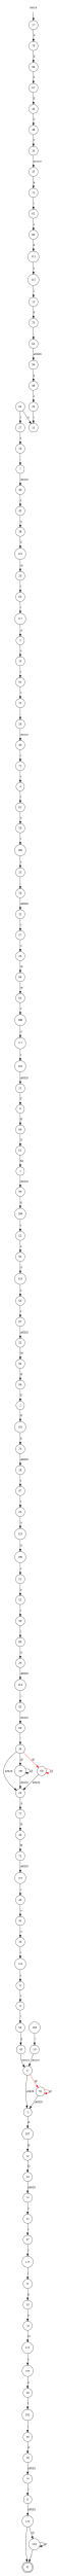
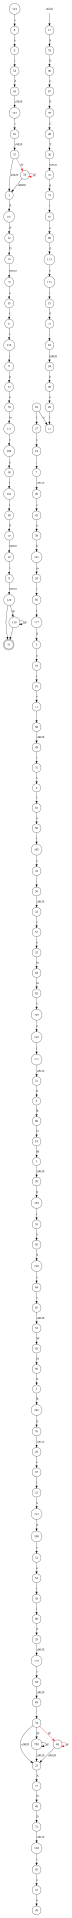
  digraph {
    fontname="Liberation Serif"
    rankdir=TB
    node [fontname="Liberation Serif" shape=circle]
    edge [fontname="Liberation Serif"]
    0
    120
    31 [shape=doublecircle]
    110
    1
    99
    104
    55
    2
    101
    76
    28
    3
    107
    12
    14
    4
    81
    50
    105
    5
    19
    91
    11
    6
    86
    61
    7
    40
    42
    38
    8
    9
    54
    43
    103
    10
    58
    49
    75
    74
    85
    62
    13
    27
    47
    15
    79
    63
    94
    16
    37
    59
    17
    78
    90
    initial [shape=plaintext]
    67
    18
    102
    88
    60
    20
    66
    117
    21
    22
    123
    100
    51
    23
    77
    46
    72
    24
    25
    84
    82
    108
    26
    97
    29
    114
    93
    69
    30
    124
    32
    57
    33
    56
    34
    n93 [label=709]
    68
    35
    73
    65
    89
    36
    121
    39
    80
    41
    44
    48
    45
    118
    116
    71
    83
    53
    52
    92
    96
    95
    119
    64
    98
    87
    113
    115
    70
    111
    106
    112
    122
    0 -> 120 [label="\u0020"]
    120 -> 31 [label="'"]
    120 -> 110 [label="@"]
    110 -> 31 [label="'"]
    110 -> 110 [label="@"]
    1 -> 99 [label="\u0020"]
    99 -> 104 [label=g]
    104 -> 55 [label=r]
    55 -> 95 [label=a]
    2 -> 101 [label=R]
    101 -> 76 [label=E]
    76 -> 28 [label="\u0020"]
    28 -> 97 [label=s]
    3 -> 107 [label=A]
    107 -> 12 [label=N]
    12 -> 14 [label=D]
    14 -> 74 [label="\u0020"]
    4 -> 81 [label=l]
    81 -> 50 [label=a]
    50 -> 105 [label=t]
    105 -> 33 [label=e]
    5 -> 19 [label=a]
    19 -> 91 [label=t]
    91 -> 11 [label=e]
    11 -> 58 [label=","]
    6 -> 86 [label=R]
    86 -> 61 [label=O]
    61 -> 1 [label=M]
    7 -> 40 [label="\u0020"]
    40 -> 42 [label=s]
    42 -> 38 [label=u]
    38 -> 121 [label=b]
    8 -> 9 [label=e]
    9 -> 54 [label=i]
    54 -> 43 [label=d]
-   43 -> 37 [label="\u0020"]
+   43 -> 103 [label="\u0020"]
    103 -> 16 [label="="]
    10 -> 7 [label=","]
    58 -> 49 [label="\u0020"]
    49 -> 75 [label=i]
    75 -> 4 [label=s]
    74 -> 85 [label=a]
    85 -> 47 [label=s]
    62 -> 13 [label=n]
    62 -> 27 [label=t]
    27 -> 10 [label=s]
    47 -> 116 [label=s]
    15 -> 79 [label=d]
    79 -> 63 [label=","]
    63 -> 94 [label="\u0020"]
    94 -> 98 [label=p]
    16 -> 37 [label="\u0020"]
    37 -> 3 [label="\u0020"]
    37 -> 59 [color=red label="@"]
    59 -> 3 [label="\u0020"]
    59 -> 59 [color=red label="@"]
    17 -> 78 [label=S]
    78 -> 90 [label=E]
    90 -> 67 [label=L]
    initial -> 17
    67 -> 44 [label=E]
    18 -> 102 [label=t]
    102 -> 88 [label=i]
    88 -> 60 [label=d]
    60 -> 24 [label="\u0020"]
    20 -> 66 [label=i]
    66 -> 117 [label=t]
    117 -> 5 [label=d]
    21 -> 6 [label=F]
    22 -> 123 [label=u]
    123 -> 100 [label=d]
    100 -> 51 [label=e]
    51 -> 53 [label=n]
    23 -> 77 [label=A]
    77 -> 46 [label=N]
    46 -> 72 [label=D]
    72 -> 118 [label="\u0020"]
    24 -> 0 [label="="]
    25 -> 84 [label=m]
    84 -> 82 [label=m]
    82 -> 108 [label=e]
    108 -> 112 [label=n]
    26 -> 13 [label=i]
    97 -> 22 [label=t]
    29 -> 114 [label="\u0020"]
    114 -> 93 [label="="]
    93 -> 69 [label="\u0020"]
    69 -> 34 [label="'"]
-   30 -> 124 [label=r]
    124 -> 8 [label=s]
    32 -> 57 [label=c]
    57 -> 25 [label=o]
    33 -> 56 [label=","]
    56 -> 32 [label="\u0020"]
    34 -> 23 [label="\u0020"]
    34 -> n93 [label="@"]
    34 -> 68 [color=red label="@"]
    n93 -> 23 [label="\u0020"]
    n93 -> n93 [label="@"]
    68 -> 23 [label="\u0020"]
    68 -> 68 [color=red label="@"]
    35 -> 73 [label=g]
    73 -> 65 [label=r]
    65 -> 89 [label=a]
    89 -> 113 [label=d]
    36 -> 35 [label="\u0020"]
    121 -> 20 [label=m]
    39 -> 80 [label=i]
    80 -> 29 [label=d]
    41 -> 30 [label=u]
    44 -> 48 [label=C]
    48 -> 36 [label=T]
    45 -> 41 [label=o]
    118 -> 45 [label=c]
    116 -> 71 [label=i]
    71 -> 83 [label=g]
    83 -> 70 [label=n]
    53 -> 39 [label=t]
    52 -> 92 [label=W]
    92 -> 96 [label=H]
    96 -> 2 [label=E]
    95 -> 119 [label=d]
    119 -> 64 [label=e]
    64 -> 87 [label=s]
    98 -> 26 [label=o]
    87 -> 52 [label="\u0020"]
    113 -> 115 [label=e]
    115 -> 15 [label=i]
    70 -> 111 [label=m]
    111 -> 106 [label=e]
    106 -> 18 [label=n]
    112 -> 122 [label=t]
    122 -> 21 [label="\u0020"]
  }
